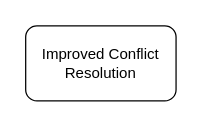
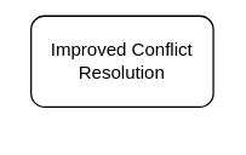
  <mxCell id="0" />
  <mxCell id="1" parent="0" />
- <mxCell id="2" value="Improved Conflict Resolution" style="rounded=1;whiteSpace=wrap;html=1;" vertex="1" parent="1"><mxGeometry x="20" y="20" width="120" height="60" as="geometry" /></mxCell>
+ <mxCell id="2" value="Improved Conflict Resolution" style="rounded=1;whiteSpace=wrap;html=1;" vertex="1" parent="1"><mxGeometry x="20" y="10" width="120" height="60" as="geometry" /></mxCell>
